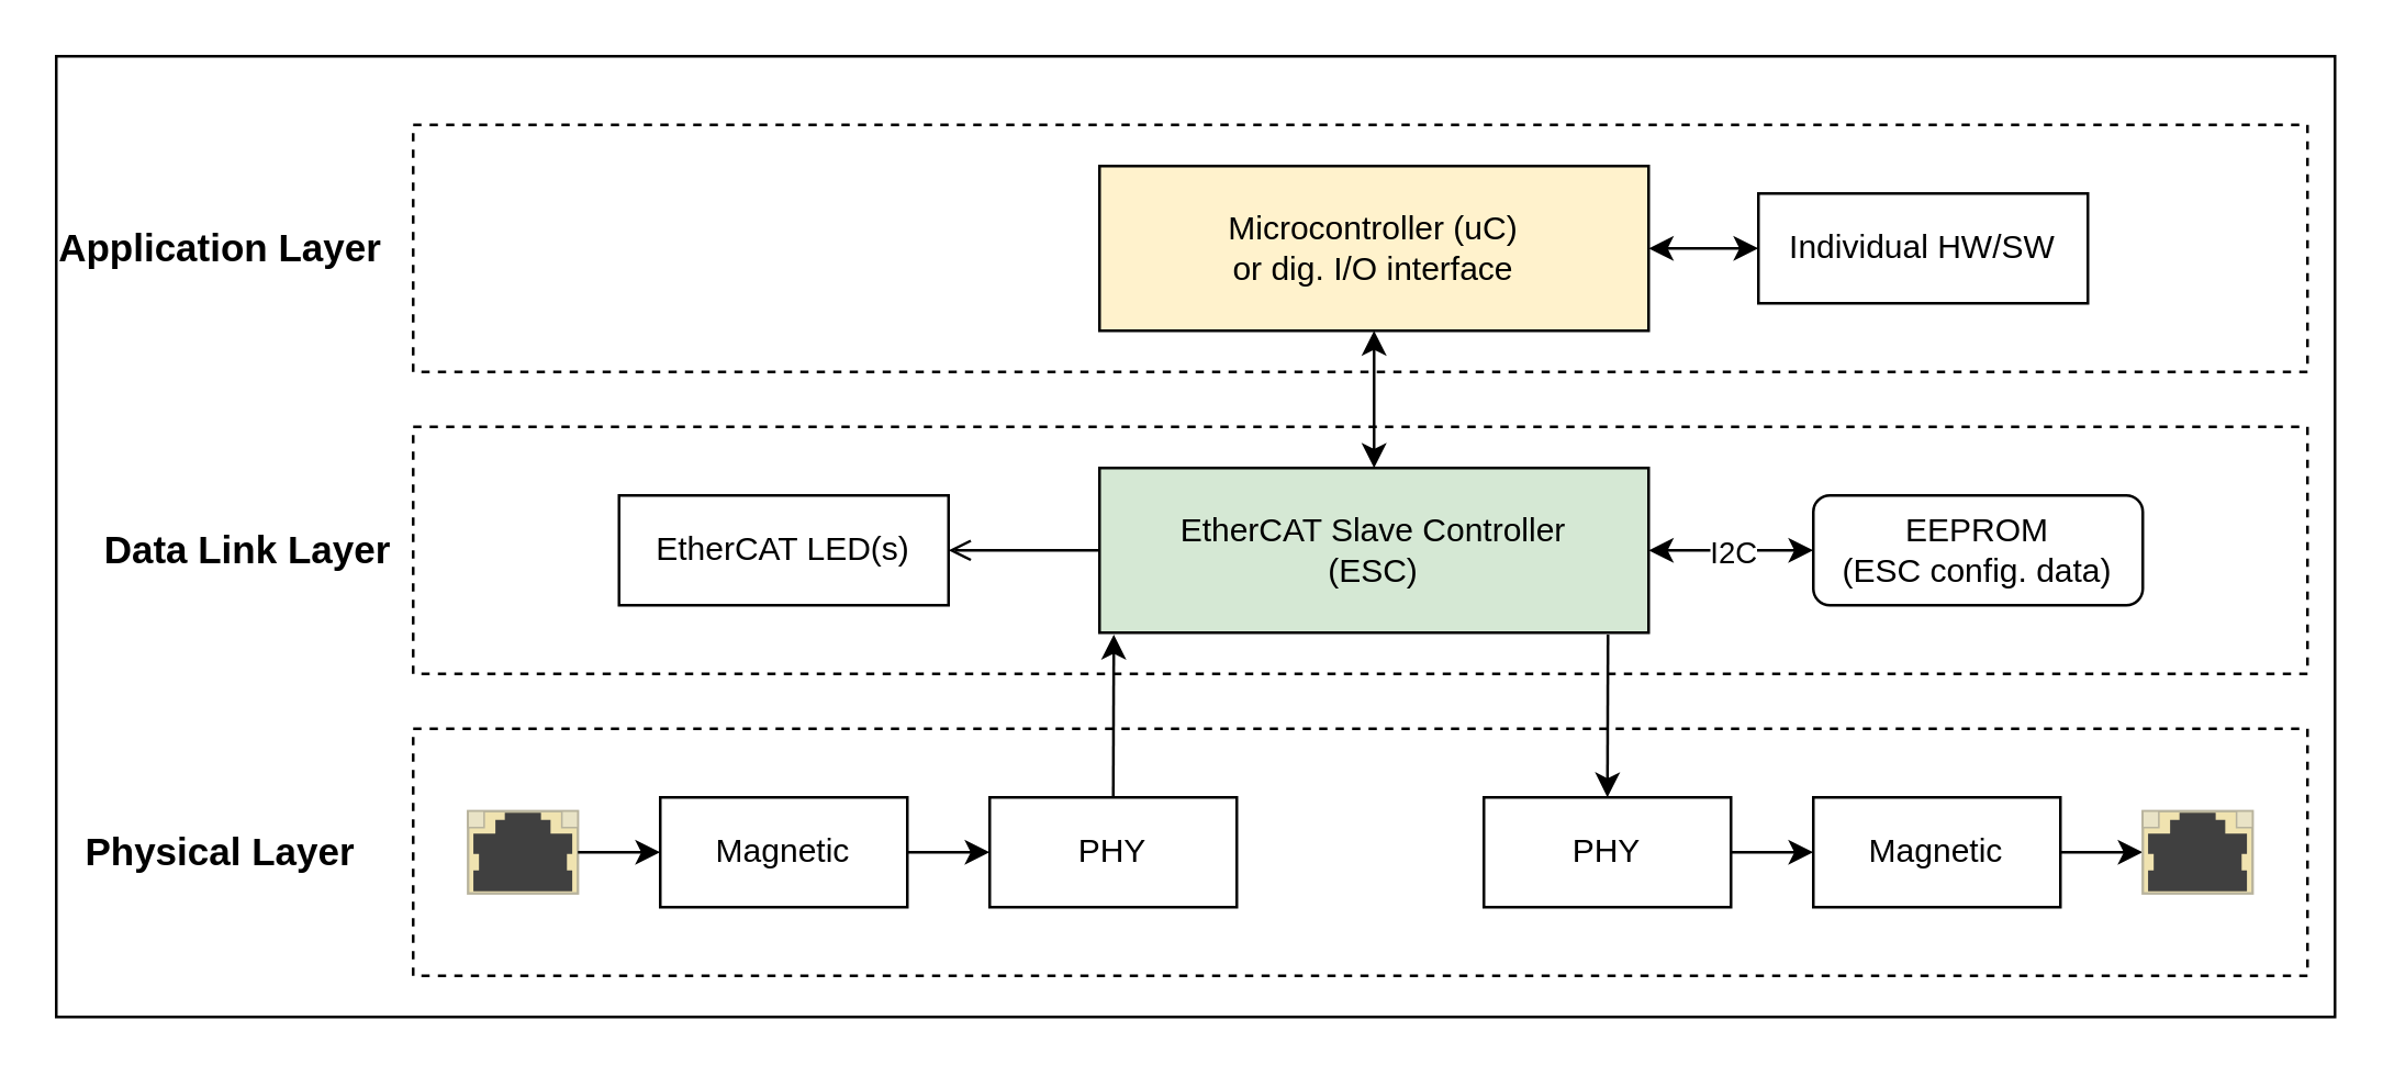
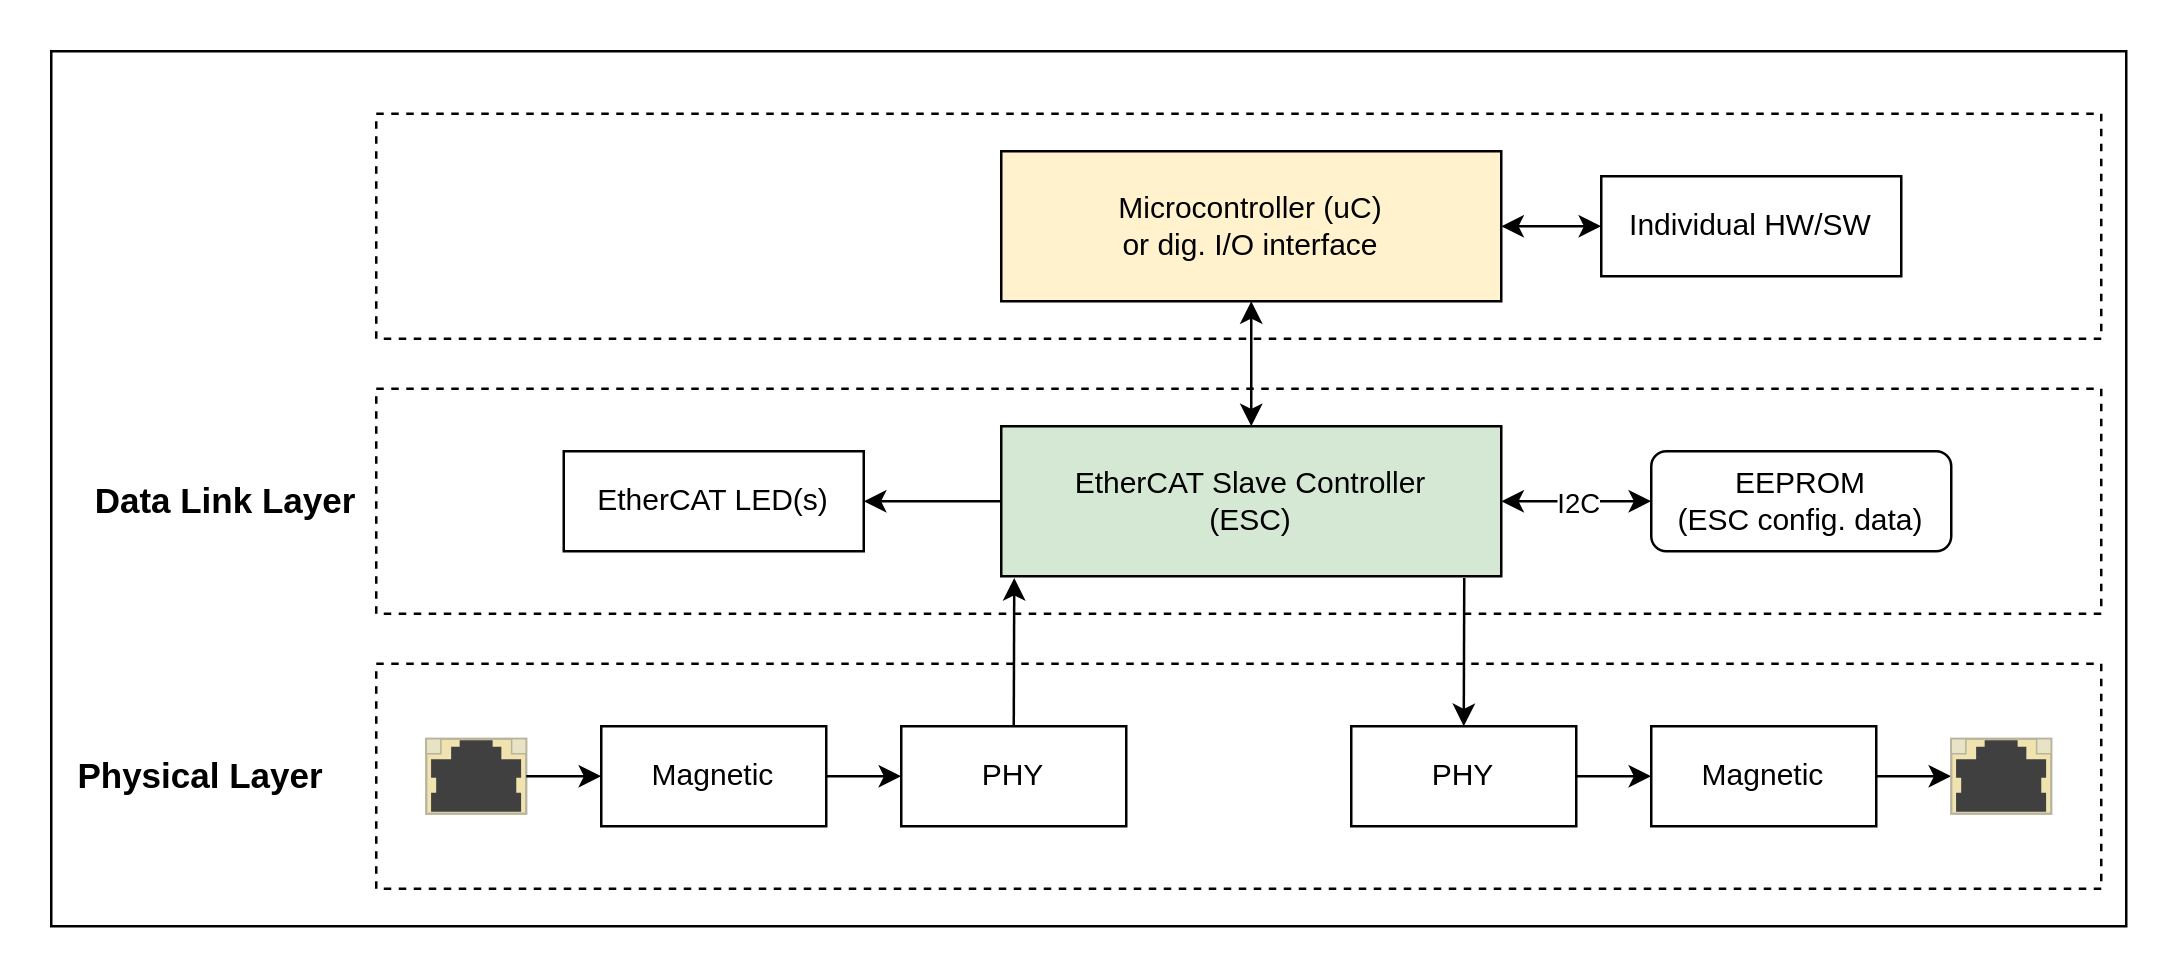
  <mxCell id="0" />
  <mxCell id="1" parent="0" />
  <mxCell id="2" value="" style="rounded=0;whiteSpace=wrap;html=1;" vertex="1" parent="1"><mxGeometry x="20" y="20" width="830" height="350" as="geometry" /></mxCell>
  <mxCell id="3" value="" style="rounded=0;whiteSpace=wrap;html=1;fillColor=none;dashed=1;" vertex="1" parent="1"><mxGeometry x="150" y="45" width="690" height="90" as="geometry" /></mxCell>
  <mxCell id="4" value="" style="rounded=0;whiteSpace=wrap;html=1;fillColor=none;dashed=1;" vertex="1" parent="1"><mxGeometry x="150" y="155" width="690" height="90" as="geometry" /></mxCell>
  <mxCell id="5" value="" style="html=1;verticalLabelPosition=bottom;verticalAlign=top;outlineConnect=0;shadow=0;dashed=0;shape=mxgraph.rack.hpe_aruba.switches.rj45_sfp;" vertex="1" parent="1"><mxGeometry x="170" y="295" width="40" height="30" as="geometry" /></mxCell>
  <mxCell id="6" style="edgeStyle=orthogonalEdgeStyle;rounded=0;orthogonalLoop=1;jettySize=auto;html=1;exitX=1;exitY=0.5;exitDx=0;exitDy=0;entryX=0;entryY=0.5;entryDx=0;entryDy=0;" edge="1" parent="1" source="7" target="8"><mxGeometry relative="1" as="geometry" /></mxCell>
  <mxCell id="7" value="Magnetic" style="rounded=0;whiteSpace=wrap;html=1;" vertex="1" parent="1"><mxGeometry x="240" y="290" width="90" height="40" as="geometry" /></mxCell>
  <mxCell id="8" value="PHY" style="rounded=0;whiteSpace=wrap;html=1;" vertex="1" parent="1"><mxGeometry x="360" y="290" width="90" height="40" as="geometry" /></mxCell>
  <mxCell id="9" value="" style="endArrow=classic;html=1;rounded=0;entryX=0;entryY=0.5;entryDx=0;entryDy=0;" edge="1" parent="1" source="5" target="7"><mxGeometry width="50" height="50" relative="1" as="geometry"><mxPoint x="240" y="260" as="sourcePoint" /><mxPoint x="290" y="210" as="targetPoint" /></mxGeometry></mxCell>
  <mxCell id="10" style="edgeStyle=none;rounded=0;orthogonalLoop=1;jettySize=auto;html=1;exitX=1;exitY=0.5;exitDx=0;exitDy=0;startArrow=classic;startFill=1;" edge="1" parent="1" source="14" target="16"><mxGeometry relative="1" as="geometry" /></mxCell>
  <mxCell id="11" value="I2C" style="edgeLabel;html=1;align=center;verticalAlign=middle;resizable=0;points=[];" vertex="1" connectable="0" parent="10"><mxGeometry x="0.233" y="-2" relative="1" as="geometry"><mxPoint x="-7" y="-2" as="offset" /></mxGeometry></mxCell>
- <mxCell id="12" style="edgeStyle=none;rounded=0;orthogonalLoop=1;jettySize=auto;html=1;exitX=0;exitY=0.5;exitDx=0;exitDy=0;entryX=1;entryY=0.5;entryDx=0;entryDy=0;endArrow=open;" edge="1" parent="1" source="14" target="15"><mxGeometry relative="1" as="geometry" /></mxCell>
+ <mxCell id="12" style="edgeStyle=none;rounded=0;orthogonalLoop=1;jettySize=auto;html=1;exitX=0;exitY=0.5;exitDx=0;exitDy=0;entryX=1;entryY=0.5;entryDx=0;entryDy=0;" edge="1" parent="1" source="14" target="15"><mxGeometry relative="1" as="geometry" /></mxCell>
  <mxCell id="13" style="edgeStyle=none;rounded=0;orthogonalLoop=1;jettySize=auto;html=1;exitX=0.5;exitY=0;exitDx=0;exitDy=0;entryX=0.5;entryY=1;entryDx=0;entryDy=0;startArrow=classic;startFill=1;" edge="1" parent="1" source="14" target="18"><mxGeometry relative="1" as="geometry" /></mxCell>
  <mxCell id="14" value="EtherCAT Slave Controller&lt;br&gt;(ESC)" style="rounded=0;whiteSpace=wrap;html=1;fillColor=#d5e8d4;" vertex="1" parent="1"><mxGeometry x="400" y="170" width="200" height="60" as="geometry" /></mxCell>
  <mxCell id="15" value="EtherCAT LED(s)" style="rounded=0;whiteSpace=wrap;html=1;" vertex="1" parent="1"><mxGeometry x="225" y="180" width="120" height="40" as="geometry" /></mxCell>
  <mxCell id="16" value="EEPROM&lt;br&gt;(ESC config. data)" style="whiteSpace=wrap;html=1;rounded=1;" vertex="1" parent="1"><mxGeometry x="660" y="180" width="120" height="40" as="geometry" /></mxCell>
  <mxCell id="17" style="edgeStyle=none;rounded=0;orthogonalLoop=1;jettySize=auto;html=1;exitX=1;exitY=0.5;exitDx=0;exitDy=0;entryX=0;entryY=0.5;entryDx=0;entryDy=0;startArrow=classic;startFill=1;" edge="1" parent="1" source="18" target="26"><mxGeometry relative="1" as="geometry" /></mxCell>
  <mxCell id="18" value="Microcontroller (uC)&lt;br&gt;or dig. I/O interface" style="rounded=0;whiteSpace=wrap;html=1;fillColor=#fff2cc;" vertex="1" parent="1"><mxGeometry x="400" y="60" width="200" height="60" as="geometry" /></mxCell>
  <mxCell id="19" style="edgeStyle=none;rounded=0;orthogonalLoop=1;jettySize=auto;html=1;exitX=1;exitY=0.5;exitDx=0;exitDy=0;entryX=0;entryY=0.5;entryDx=0;entryDy=0;" edge="1" parent="1" source="21" target="23"><mxGeometry relative="1" as="geometry" /></mxCell>
  <mxCell id="20" style="edgeStyle=none;rounded=0;orthogonalLoop=1;jettySize=auto;html=1;exitX=0.5;exitY=0;exitDx=0;exitDy=0;entryX=0.926;entryY=1.011;entryDx=0;entryDy=0;entryPerimeter=0;startArrow=classic;startFill=1;endArrow=none;endFill=0;" edge="1" parent="1" source="21" target="14"><mxGeometry relative="1" as="geometry"><mxPoint x="585" y="210" as="targetPoint" /></mxGeometry></mxCell>
  <mxCell id="21" value="PHY" style="rounded=0;whiteSpace=wrap;html=1;" vertex="1" parent="1"><mxGeometry x="540" y="290" width="90" height="40" as="geometry" /></mxCell>
  <mxCell id="22" style="edgeStyle=none;rounded=0;orthogonalLoop=1;jettySize=auto;html=1;exitX=1;exitY=0.5;exitDx=0;exitDy=0;" edge="1" parent="1" source="23" target="24"><mxGeometry relative="1" as="geometry" /></mxCell>
  <mxCell id="23" value="Magnetic" style="rounded=0;whiteSpace=wrap;html=1;" vertex="1" parent="1"><mxGeometry x="660" y="290" width="90" height="40" as="geometry" /></mxCell>
  <mxCell id="24" value="" style="html=1;verticalLabelPosition=bottom;verticalAlign=top;outlineConnect=0;shadow=0;dashed=0;shape=mxgraph.rack.hpe_aruba.switches.rj45_sfp;" vertex="1" parent="1"><mxGeometry x="780" y="295" width="40" height="30" as="geometry" /></mxCell>
  <mxCell id="25" style="edgeStyle=none;rounded=0;orthogonalLoop=1;jettySize=auto;html=1;exitX=0.5;exitY=0;exitDx=0;exitDy=0;entryX=0.026;entryY=1.011;entryDx=0;entryDy=0;entryPerimeter=0;" edge="1" parent="1" source="8" target="14"><mxGeometry relative="1" as="geometry" /></mxCell>
  <mxCell id="26" value="Individual HW/SW" style="rounded=0;whiteSpace=wrap;html=1;" vertex="1" parent="1"><mxGeometry x="640" y="70" width="120" height="40" as="geometry" /></mxCell>
  <mxCell id="27" value="" style="rounded=0;whiteSpace=wrap;html=1;fillColor=none;dashed=1;" vertex="1" parent="1"><mxGeometry x="150" y="265" width="690" height="90" as="geometry" /></mxCell>
  <mxCell id="28" value="Data Link Layer" style="text;html=1;strokeColor=none;fillColor=none;align=center;verticalAlign=middle;whiteSpace=wrap;rounded=0;fontStyle=1;fontSize=14;" vertex="1" parent="1"><mxGeometry x="30" y="185" width="120" height="30" as="geometry" /></mxCell>
  <mxCell id="29" value="Physical Layer" style="text;html=1;strokeColor=none;fillColor=none;align=center;verticalAlign=middle;whiteSpace=wrap;rounded=0;fontStyle=1;fontSize=14;" vertex="1" parent="1"><mxGeometry x="20" y="295" width="120" height="30" as="geometry" /></mxCell>
- <mxCell id="30" value="Application Layer" style="text;html=1;strokeColor=none;fillColor=none;align=center;verticalAlign=middle;whiteSpace=wrap;rounded=0;fontStyle=1;fontSize=14;" vertex="1" parent="1"><mxGeometry x="20" y="75" width="120" height="30" as="geometry" /></mxCell>
